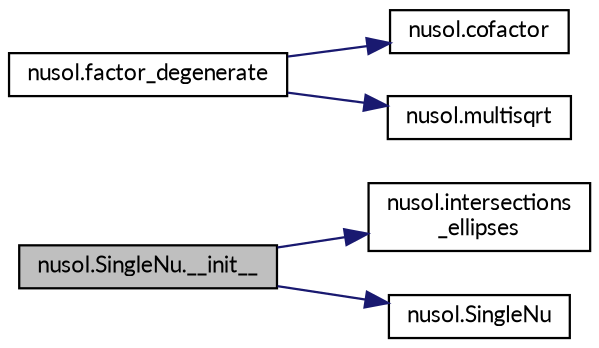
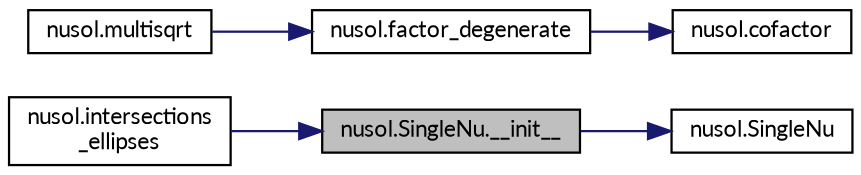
  digraph {
    fontname=Lato
    rankdir=LR
    node [color=black fillcolor=white fontname=Lato fontsize=10 shape=record style=filled]
    edge [color=midnightblue fontname=Lato fontsize=10 labelfontname=Helvetica labelfontsize=10 style=solid]
    n1 [fillcolor=grey75 fontcolor=black height=0.2 label="nusol.SingleNu.__init__" width=0.4]
    n2 [height=0.2 label="nusol.intersections\l_ellipses" width=0.4]
    n3 [height=0.2 label="nusol.SingleNu" width=0.4]
    n4 [height=0.2 label="nusol.factor_degenerate" width=0.4]
    n5 [height=0.2 label="nusol.cofactor" width=0.4]
    n6 [height=0.2 label="nusol.multisqrt" width=0.4]
-   n1 -> n2
+   n2 -> n1
    n1 -> n3
    n4 -> n5
-   n4 -> n6
+   n6 -> n4
  }
